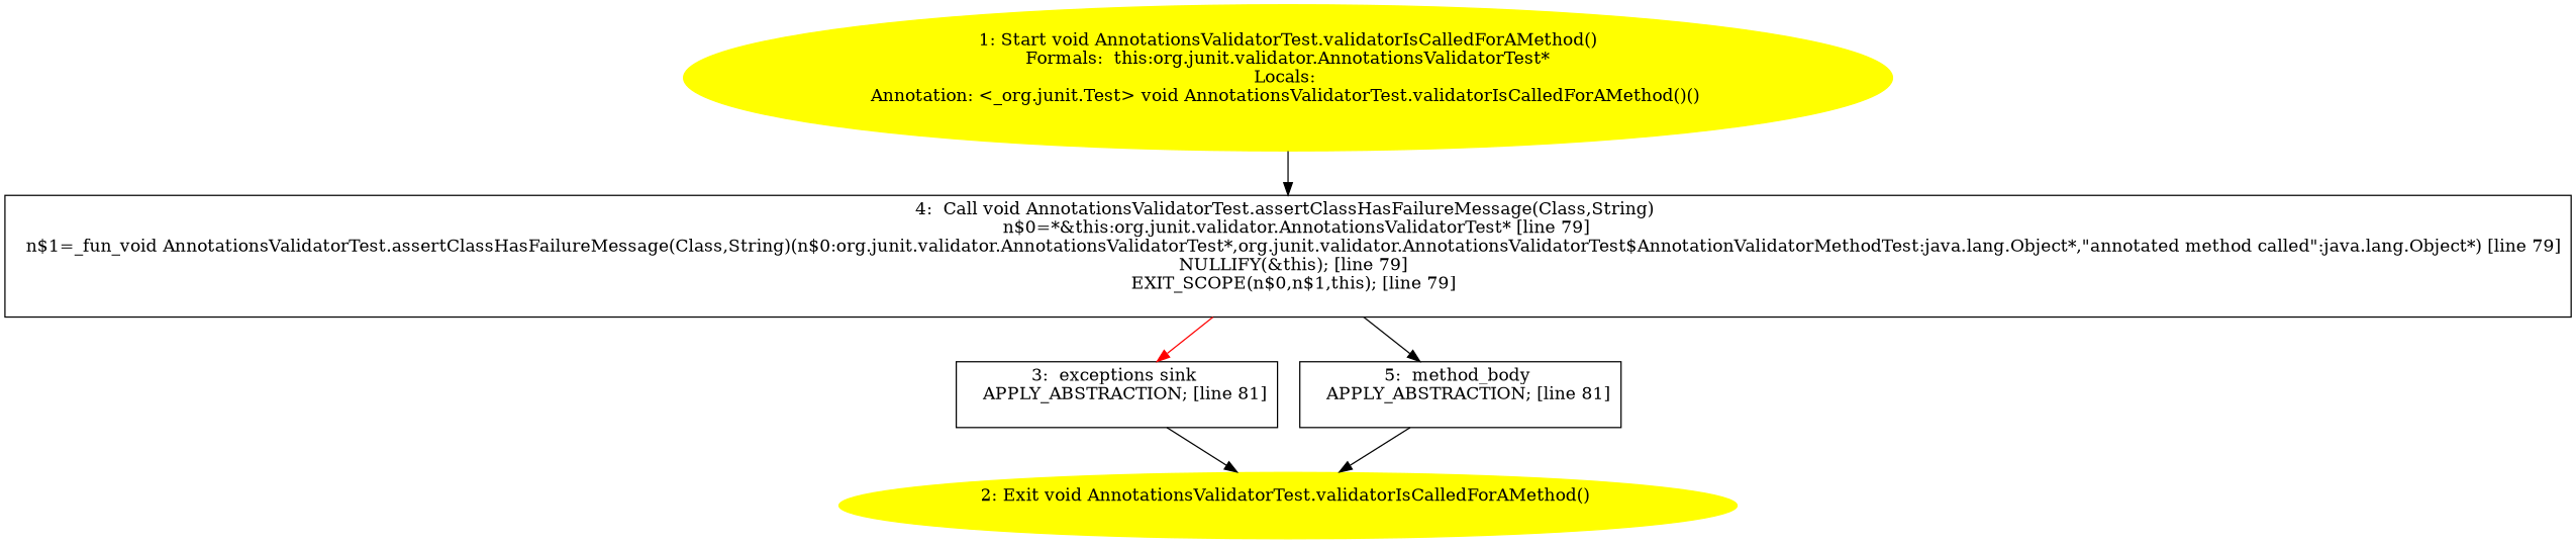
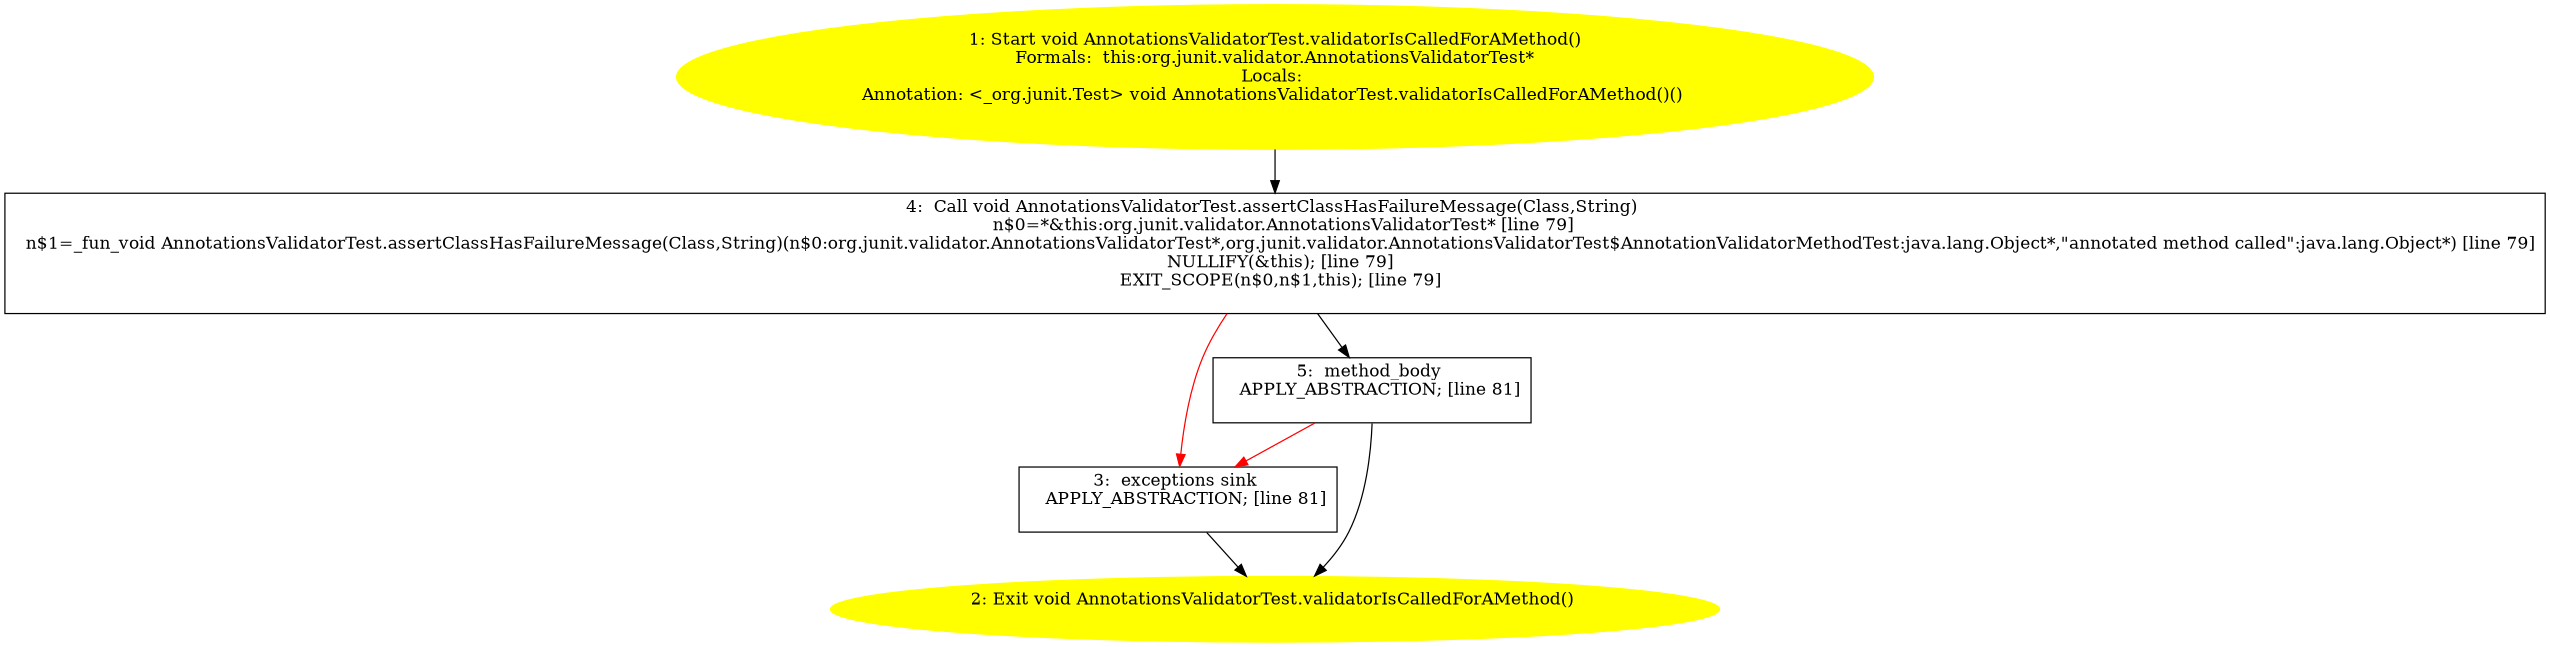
  digraph {
    node [shape=box]
    n1 [color=yellow label="1: Start void AnnotationsValidatorTest.validatorIsCalledForAMethod()\nFormals:  this:org.junit.validator.AnnotationsValidatorTest*\nLocals: \nAnnotation: <_org.junit.Test> void AnnotationsValidatorTest.validatorIsCalledForAMethod()() \n  " style=filled shape=""]
    n2 [label="4:  Call void AnnotationsValidatorTest.assertClassHasFailureMessage(Class,String) \n   n$0=*&this:org.junit.validator.AnnotationsValidatorTest* [line 79]\n  n$1=_fun_void AnnotationsValidatorTest.assertClassHasFailureMessage(Class,String)(n$0:org.junit.validator.AnnotationsValidatorTest*,org.junit.validator.AnnotationsValidatorTest$AnnotationValidatorMethodTest:java.lang.Object*,\"annotated method called\":java.lang.Object*) [line 79]\n  NULLIFY(&this); [line 79]\n  EXIT_SCOPE(n$0,n$1,this); [line 79]\n "]
    n3 [label="3:  exceptions sink \n   APPLY_ABSTRACTION; [line 81]\n "]
    n4 [label="5:  method_body \n   APPLY_ABSTRACTION; [line 81]\n "]
    n5 [color=yellow label="2: Exit void AnnotationsValidatorTest.validatorIsCalledForAMethod() \n  " style=filled shape=""]
    n1 -> n2
    n2 -> n3 [color=red]
    n2 -> n4
    n3 -> n5
+   n4 -> n3 [color=red]
    n4 -> n5
  }
